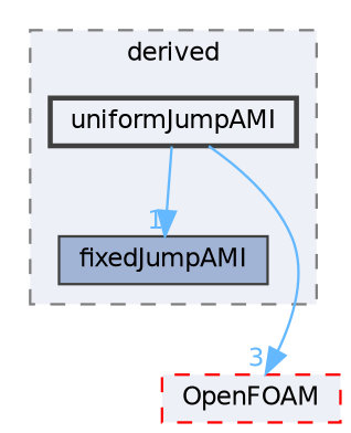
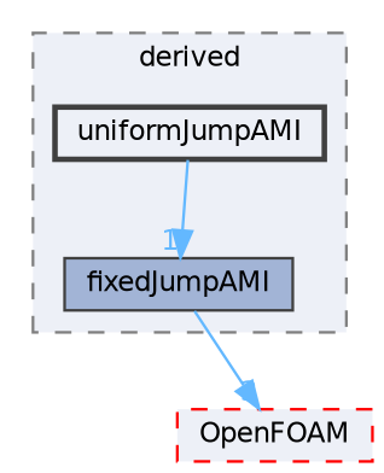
  digraph {
    compound=true
    node [color=grey25 fillcolor="#edf0f7" fontname=Helvetica fontsize=10 shape=box]
    edge [color=steelblue1 fontcolor=steelblue1 fontname=Helvetica fontsize=10 labeldistance=1.5 labelfontname=Helvetica labelfontsize=10]
    n1 [fillcolor="#a2b4d6" height=0.2 label=fixedJumpAMI style=filled width=0.4]
    n2 [height=0.2 label=uniformJumpAMI style="filled,bold" width=0.4]
    n3 [color=red height=0.2 label=OpenFOAM style="filled,dashed" width=0.4]
    subgraph cluster_1 {
      bgcolor="#edf0f7"
      fontname=Helvetica
      fontsize=10
      label=derived
      pencolor=grey50
      style="filled,dashed"
      n1
      n2
    }
    n2 -> n1 [headlabel=1]
-   n2 -> n3 [headlabel=3]
+   n1 -> n3 [headlabel=3]
  }
